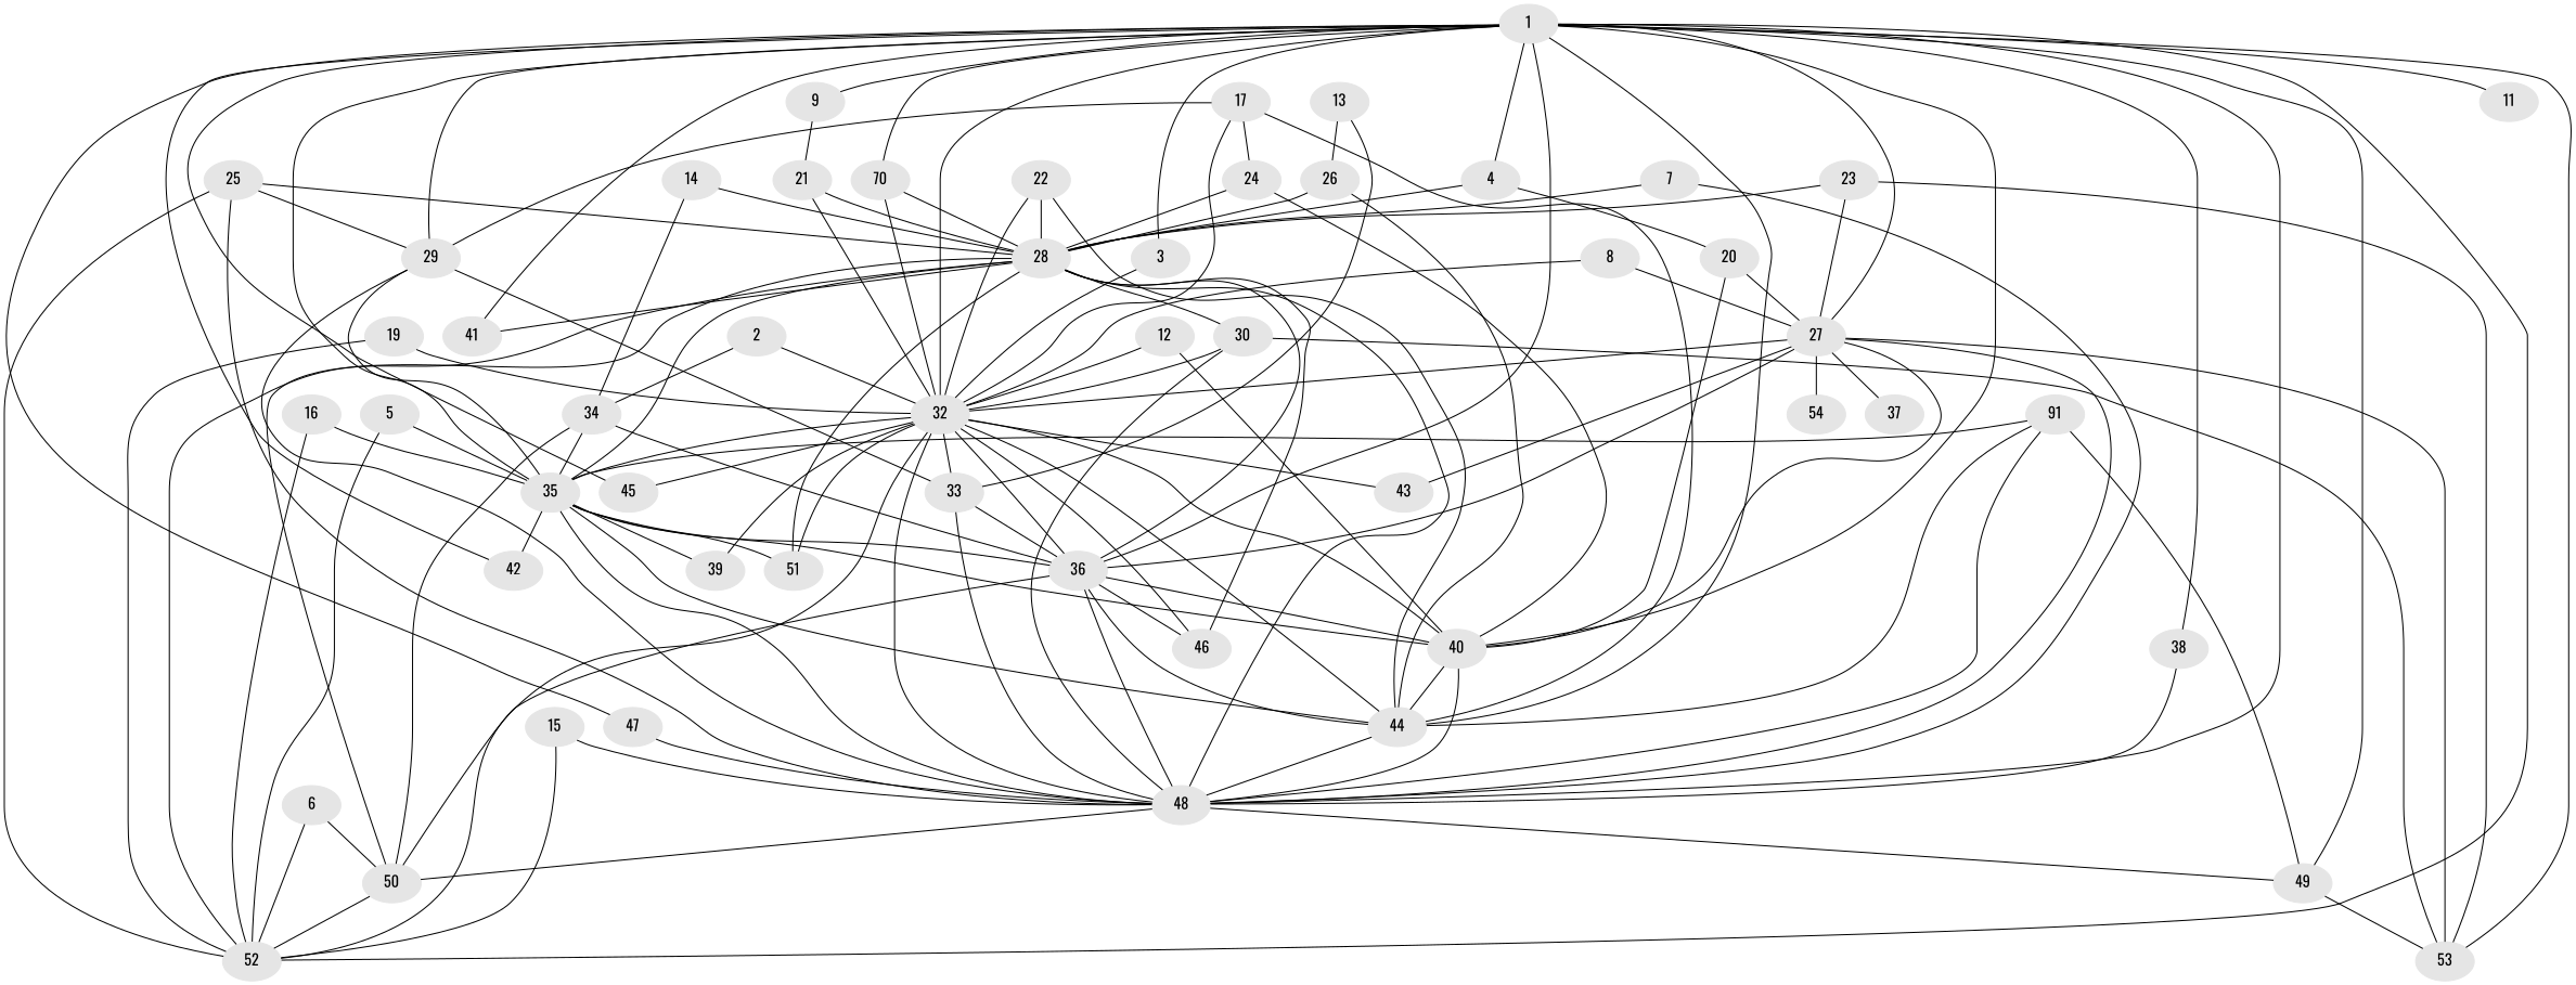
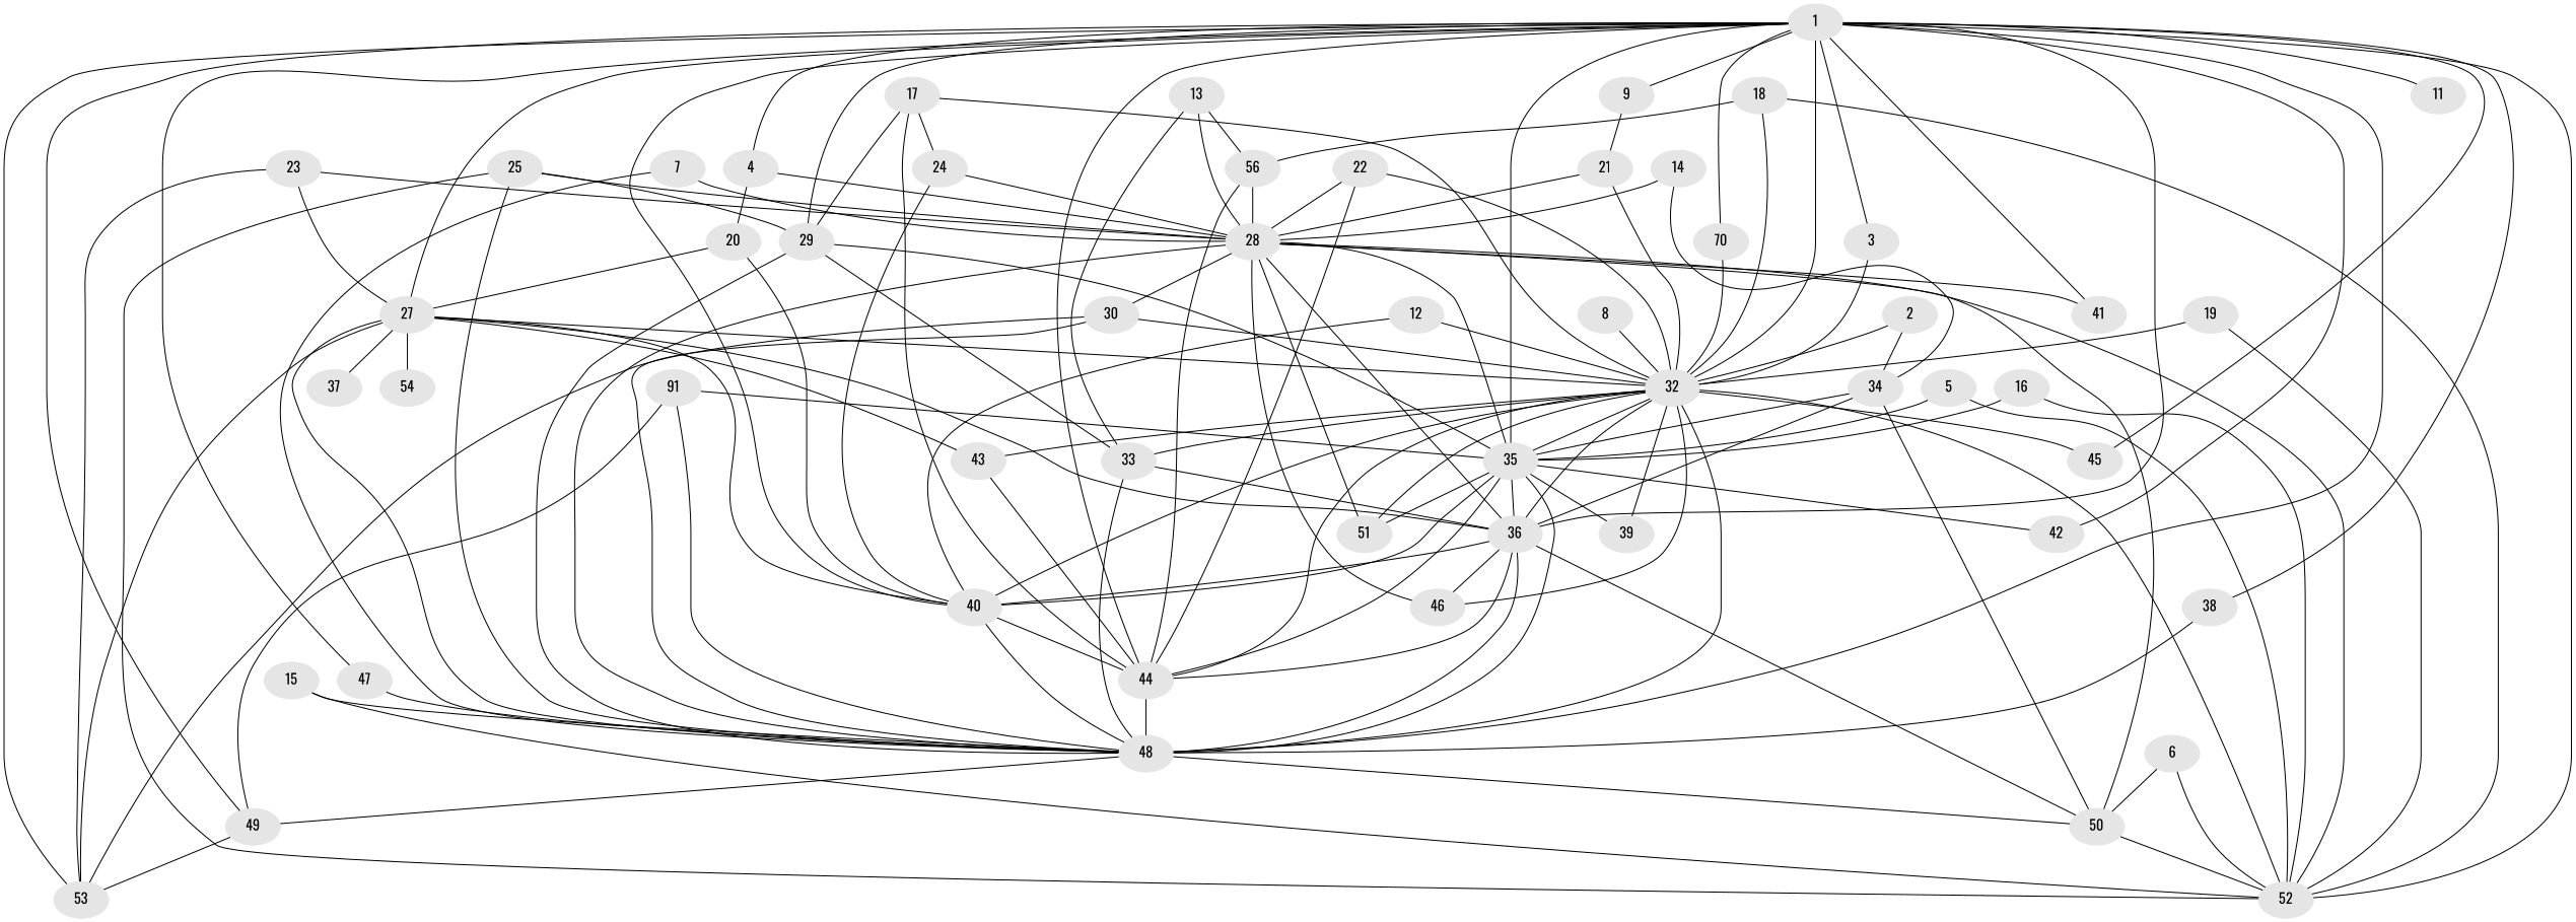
  graph {
    fontname=Oswald
    node [color=gray90 fontname=Oswald style=filled]
    edge [fontname=Oswald weight=1.0]
    1
    3
    4
    9
    n5 [label=70]
    11
    27
    29
    32
    35
    36
    38
    40
    41
    42
    44
    45
    47
    48
    49
    52
    53
    20
    28
    21
    37
    43
    54
    33
    46
    51
    39
    34
    50
    2
    30
    5
    6
    7
    8
    12
    13
-   26
+   26 [label=56]
    14
    15
    16
    17
    24
+   18
    19
    22
    23
    25
    n54 [label=91]
    1 -- 3
    1 -- 4
    1 -- 9
    1 -- n5
    1 -- 11 [weight=2.0]
    1 -- 27
    1 -- 29 [weight=2.0]
    1 -- 32 [weight=5.0]
    1 -- 35 [weight=5.0]
    1 -- 36 [weight=3.0]
    1 -- 38
    1 -- 40 [weight=2.0]
    1 -- 41
    1 -- 42
    1 -- 44 [weight=3.0]
    1 -- 45
    1 -- 47
    1 -- 48 [weight=5.0]
    1 -- 49
    1 -- 52
    1 -- 53
    3 -- 32
    4 -- 20
    4 -- 28
    9 -- 21
    n5 -- 32
    27 -- 32 [weight=2.0]
    27 -- 36
    27 -- 40
    27 -- 48
    27 -- 53
    27 -- 37
    27 -- 43
    27 -- 54 [weight=2.0]
    29 -- 35
    29 -- 48
    29 -- 33
    32 -- 35 [weight=2.0]
    32 -- 36 [weight=2.0]
    32 -- 40 [weight=2.0]
    32 -- 44 [weight=2.0]
    32 -- 45
    32 -- 48 [weight=4.0]
    32 -- 52
    32 -- 43
    32 -- 33 [weight=2.0]
    32 -- 46 [weight=2.0]
    32 -- 51
    32 -- 39
    35 -- 36
    35 -- 40 [weight=2.0]
    35 -- 42
    35 -- 44
    35 -- 48 [weight=3.0]
    35 -- 51
    35 -- 39
    36 -- 40
    36 -- 44
    36 -- 48 [weight=2.0]
    36 -- 46
    36 -- 50
    38 -- 48
    40 -- 44 [weight=2.0]
    40 -- 48 [weight=3.0]
    44 -- 48 [weight=2.0]
    47 -- 48
    48 -- 49 [weight=2.0]
    48 -- 50
    49 -- 53
    20 -- 27
    20 -- 40
    28 -- 35
    28 -- 36
    28 -- 41
    28 -- 48
    28 -- 52 [weight=2.0]
    28 -- 46
    28 -- 51
    28 -- 50
    28 -- 30 [weight=2.0]
    21 -- 32 [weight=2.0]
    21 -- 28
    33 -- 36
    33 -- 48 [weight=2.0]
    34 -- 35
    34 -- 36
    34 -- 50
    50 -- 52
    2 -- 32
    2 -- 34
    30 -- 32
    30 -- 48
    30 -- 53
    5 -- 35
    5 -- 52
    6 -- 52
    6 -- 50
    7 -- 48
    7 -- 28
-   8 -- 27
    8 -- 32
    12 -- 32
    12 -- 40
-   n5 -- 28
+   13 -- 28
    13 -- 33
    13 -- 26
    26 -- 44
    26 -- 28
    14 -- 28
    14 -- 34
    15 -- 48
    15 -- 52
    16 -- 35
    16 -- 52
    17 -- 29
    17 -- 32
    17 -- 44
    17 -- 24
    24 -- 40
    24 -- 28
+   18 -- 32
+   18 -- 52
+   18 -- 26
    19 -- 32
    19 -- 52
    22 -- 32
    22 -- 44
    22 -- 28
    23 -- 27
    23 -- 53
    23 -- 28
    25 -- 29
    25 -- 48
    25 -- 52
    25 -- 28
    n54 -- 35
-   n54 -- 44
+   43 -- 44
    n54 -- 48
    n54 -- 49
  }
